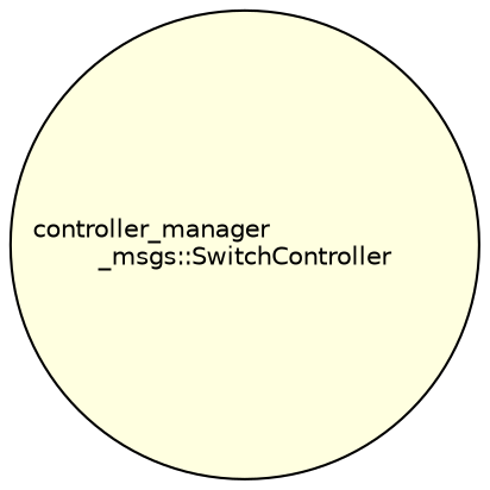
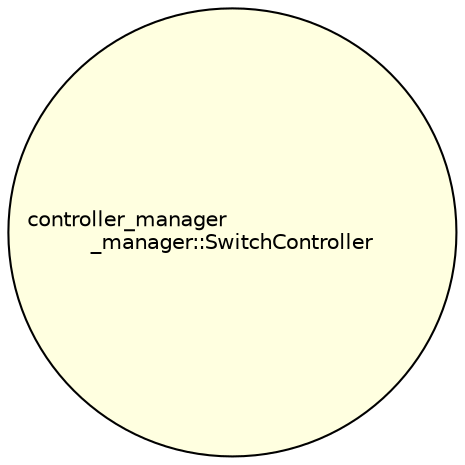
  digraph {
    rankdir=LR
-   n1 [color=black fillcolor=lightyellow fontname=Helvetica fontsize=10 height=0.2 label="controller_manager\l_msgs::SwitchController" shape=circle style=filled width=0.4]
+   n1 [color=black fillcolor=lightyellow fontname=Helvetica fontsize=10 height=0.2 label="controller_manager\l_manager::SwitchController" shape=circle style=filled width=0.4]
  }
